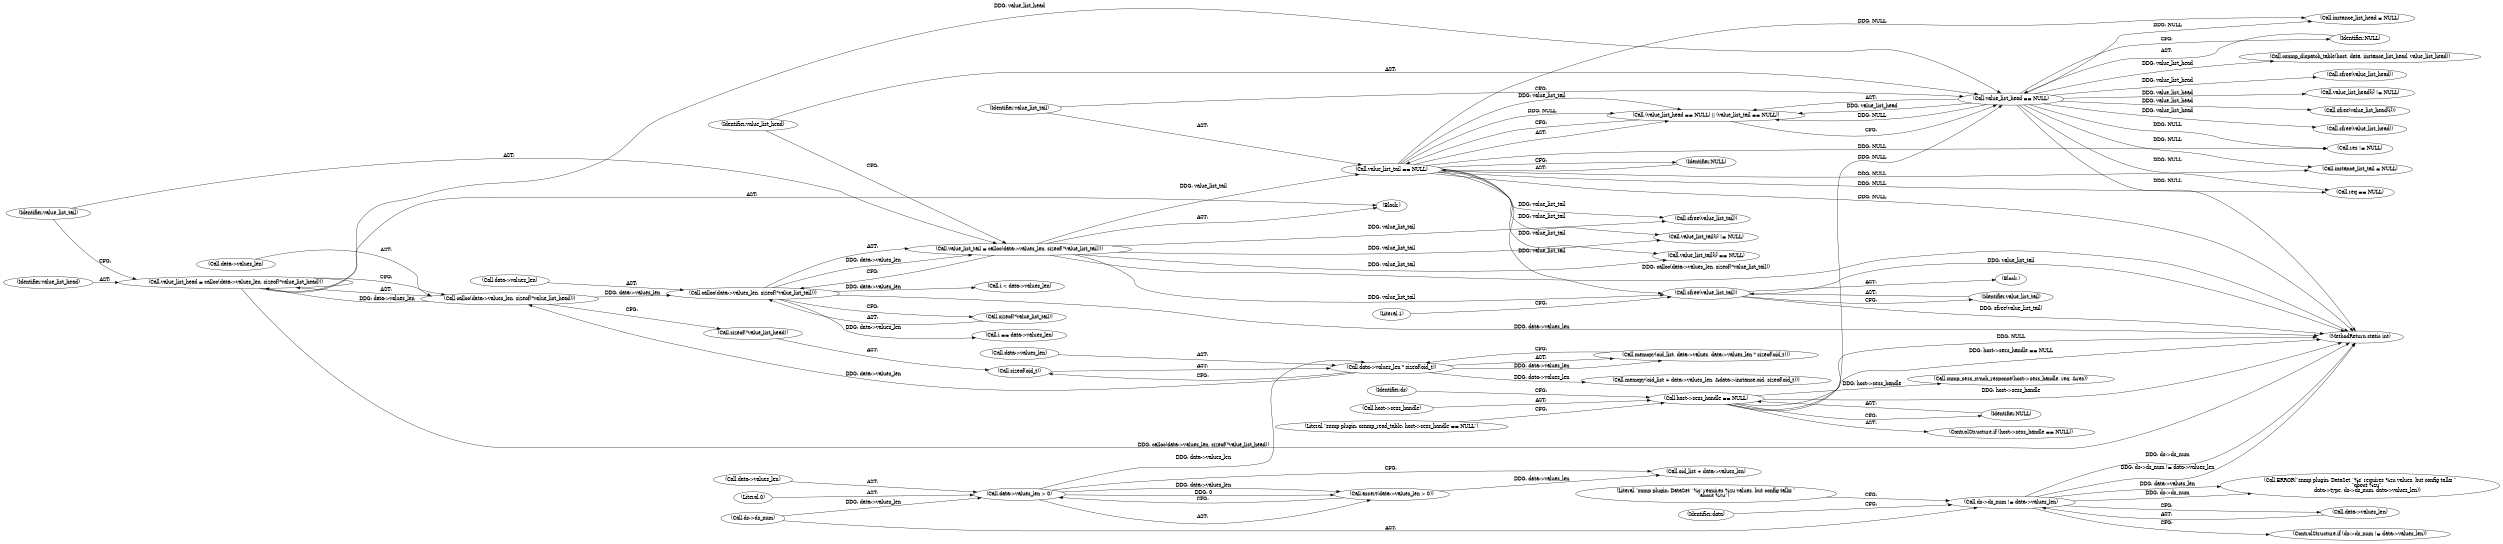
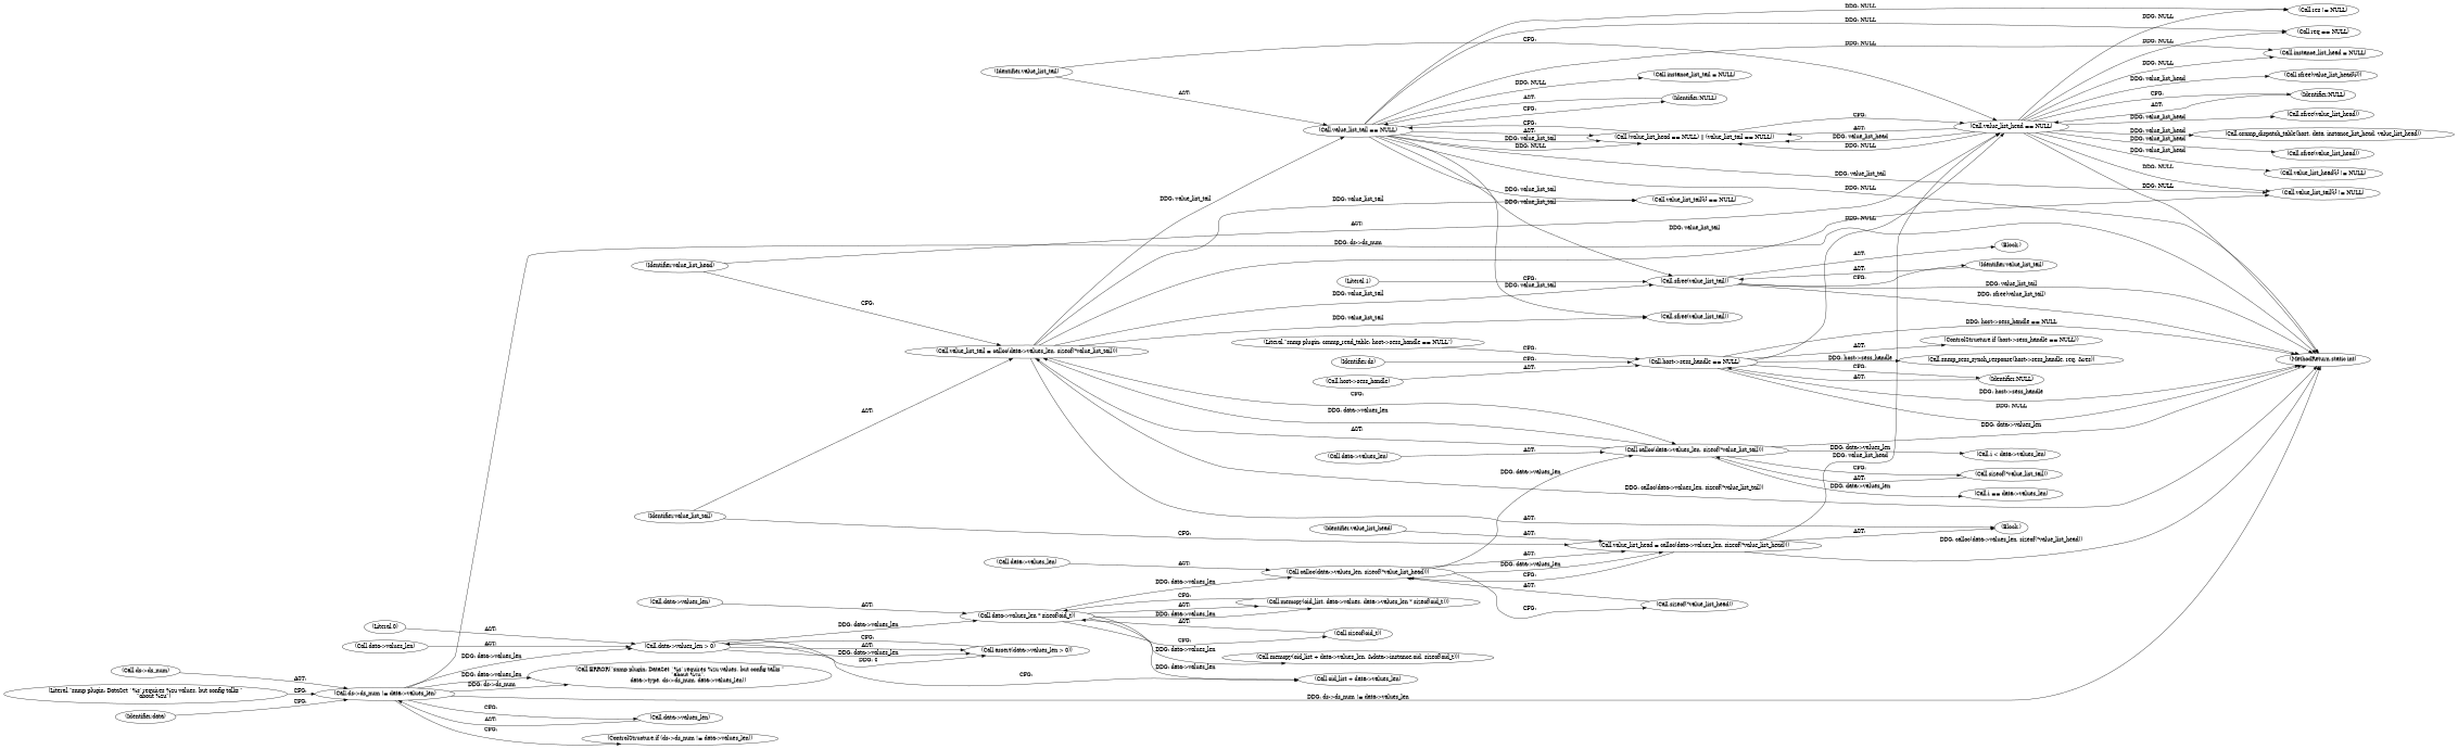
  digraph {
    rankdir=LR
    n1 [label="(Call,sfree(value_list_tail))"]
    n2 [label="(Block,)"]
    n3 [label="(MethodReturn,static int)"]
    n4 [label="(Identifier,value_list_tail)"]
    n5 [label="(Call,value_list_tail == NULL)"]
    n6 [label="(Identifier,NULL)"]
    n7 [label="(Call,res != NULL)"]
    n8 [label="(Call,instance_list_tail = NULL)"]
    n9 [label="(Call,(value_list_head == NULL) || (value_list_tail == NULL))"]
    n10 [label="(Call,req == NULL)"]
    n11 [label="(Call,value_list_tail[i] == NULL)"]
    n12 [label="(Call,sfree(value_list_tail))"]
    n13 [label="(Call,value_list_tail[i] != NULL)"]
    n14 [label="(Call,instance_list_head = NULL)"]
    n15 [label="(Call,value_list_head == NULL)"]
    n16 [label="(Call,value_list_tail = calloc(data->values_len, sizeof(*value_list_tail)))"]
    n17 [label="(Call,calloc(data->values_len, sizeof(*value_list_tail)))"]
    n18 [label="(Block,)"]
    n19 [label="(Call,sizeof(*value_list_tail))"]
    n20 [label="(Call,i == data->values_len)"]
    n21 [label="(Call,i < data->values_len)"]
    n22 [label="(Call,calloc(data->values_len, sizeof(*value_list_head)))"]
    n23 [label="(Call,value_list_head = calloc(data->values_len, sizeof(*value_list_head)))"]
    n24 [label="(Call,sizeof(*value_list_head))"]
    n25 [label="(Call,data->values_len * sizeof(oid_t))"]
    n26 [label="(Call,sizeof(oid_t))"]
    n27 [label="(Call,memcpy(oid_list + data->values_len, &data->instance.oid, sizeof(oid_t)))"]
    n28 [label="(Call,memcpy(oid_list, data->values, data->values_len * sizeof(oid_t)))"]
    n29 [label="(Call,oid_list + data->values_len)"]
    n30 [label="(Call,data->values_len > 0)"]
    n31 [label="(Call,assert(data->values_len > 0))"]
    n32 [label="(Literal,0)"]
    n33 [label="(Call,ds->ds_num != data->values_len)"]
    n34 [label="(Call,data->values_len)"]
    n35 [label="(ControlStructure,if (ds->ds_num != data->values_len))"]
    n36 [label="(Call,ERROR(\"snmp plugin: DataSet `%s' requires %zu values, but config talks \"\n          \"about %zu\",\n          data->type, ds->ds_num, data->values_len))"]
    n37 [label="(Call,csnmp_dispatch_table(host, data, instance_list_head, value_list_head))"]
    n38 [label="(Call,sfree(value_list_head))"]
    n39 [label="(Call,value_list_head[i] != NULL)"]
    n40 [label="(Call,sfree(value_list_head[i]))"]
    n41 [label="(Identifier,NULL)"]
    n42 [label="(Call,sfree(value_list_head))"]
    n43 [label="(Call,host->sess_handle == NULL)"]
    n44 [label="(ControlStructure,if (host->sess_handle == NULL))"]
    n45 [label="(Call,snmp_sess_synch_response(host->sess_handle, req, &res))"]
    n46 [label="(Identifier,NULL)"]
    n47 [label="(Identifier,value_list_head)"]
    n48 [label="(Call,data->values_len)"]
    n49 [label="(Call,data->values_len)"]
    n50 [label="(Call,host->sess_handle)"]
    n51 [label="(Identifier,value_list_head)"]
    n52 [label="(Call,ds->ds_num)"]
    n53 [label="(Literal,1)"]
    n54 [label="(Literal,\"snmp plugin: csnmp_read_table: host->sess_handle == NULL\")"]
    n55 [label="(Literal,\"snmp plugin: DataSet `%s' requires %zu values, but config talks \"\n          \"about %zu\")"]
    n56 [label="(Call,data->values_len)"]
    n57 [label="(Identifier,ds)"]
    n58 [label="(Identifier,data)"]
    n59 [label="(Identifier,value_list_tail)"]
    n60 [label="(Call,data->values_len)"]
    n61 [label="(Identifier,value_list_tail)"]
    n1 -> n2 [label="AST: "]
    n1 -> n3 [label="DDG: value_list_tail"]
    n1 -> n3 [label="DDG: sfree(value_list_tail)"]
    n1 -> n4 [label="CFG: "]
    n4 -> n1 [label="AST: "]
    n5 -> n1 [label="DDG: value_list_tail"]
    n5 -> n3 [label="DDG: NULL"]
    n5 -> n6 [label="CFG: "]
    n5 -> n7 [label="DDG: NULL"]
    n5 -> n8 [label="DDG: NULL"]
    n5 -> n9 [label="AST: "]
    n5 -> n9 [label="DDG: value_list_tail"]
    n5 -> n9 [label="DDG: NULL"]
    n5 -> n10 [label="DDG: NULL"]
    n5 -> n11 [label="DDG: value_list_tail"]
    n5 -> n12 [label="DDG: value_list_tail"]
    n5 -> n13 [label="DDG: value_list_tail"]
    n5 -> n14 [label="DDG: NULL"]
    n6 -> n5 [label="AST: "]
    n9 -> n5 [label="CFG: "]
    n9 -> n15 [label="CFG: "]
    n15 -> n3 [label="DDG: NULL"]
    n15 -> n7 [label="DDG: NULL"]
-   n15 -> n8 [label="DDG: NULL"]
+   n15 -> n13 [label="DDG: NULL"]
    n15 -> n9 [label="AST: "]
    n15 -> n9 [label="DDG: value_list_head"]
    n15 -> n9 [label="DDG: NULL"]
    n15 -> n10 [label="DDG: NULL"]
    n15 -> n14 [label="DDG: NULL"]
    n15 -> n37 [label="DDG: value_list_head"]
    n15 -> n38 [label="DDG: value_list_head"]
    n15 -> n39 [label="DDG: value_list_head"]
    n15 -> n40 [label="DDG: value_list_head"]
    n15 -> n41 [label="CFG: "]
    n15 -> n42 [label="DDG: value_list_head"]
    n16 -> n1 [label="DDG: value_list_tail"]
    n16 -> n3 [label="DDG: calloc(data->values_len, sizeof(*value_list_tail))"]
    n16 -> n5 [label="DDG: value_list_tail"]
    n16 -> n11 [label="DDG: value_list_tail"]
    n16 -> n12 [label="DDG: value_list_tail"]
    n16 -> n13 [label="DDG: value_list_tail"]
    n16 -> n17 [label="CFG: "]
    n16 -> n18 [label="AST: "]
    n17 -> n3 [label="DDG: data->values_len"]
    n17 -> n16 [label="AST: "]
    n17 -> n16 [label="DDG: data->values_len"]
    n17 -> n19 [label="CFG: "]
    n17 -> n20 [label="DDG: data->values_len"]
    n17 -> n21 [label="DDG: data->values_len"]
    n19 -> n17 [label="AST: "]
    n22 -> n17 [label="DDG: data->values_len"]
    n22 -> n23 [label="AST: "]
    n22 -> n23 [label="DDG: data->values_len"]
    n22 -> n24 [label="CFG: "]
    n23 -> n3 [label="DDG: calloc(data->values_len, sizeof(*value_list_head))"]
    n23 -> n15 [label="DDG: value_list_head"]
    n23 -> n18 [label="AST: "]
    n23 -> n22 [label="CFG: "]
-   n24 -> n26 [label="AST: "]
+   n24 -> n22 [label="AST: "]
    n25 -> n22 [label="DDG: data->values_len"]
    n25 -> n26 [label="CFG: "]
    n25 -> n27 [label="DDG: data->values_len"]
    n25 -> n28 [label="AST: "]
    n25 -> n28 [label="DDG: data->values_len"]
-   n31 -> n29 [label="DDG: data->values_len"]
+   n25 -> n29 [label="DDG: data->values_len"]
    n26 -> n25 [label="AST: "]
    n28 -> n25 [label="CFG: "]
    n30 -> n25 [label="DDG: data->values_len"]
    n30 -> n29 [label="CFG: "]
    n30 -> n31 [label="AST: "]
    n30 -> n31 [label="DDG: data->values_len"]
    n30 -> n31 [label="DDG: 0"]
    n31 -> n30 [label="CFG: "]
    n32 -> n30 [label="AST: "]
    n33 -> n3 [label="DDG: ds->ds_num != data->values_len"]
    n33 -> n3 [label="DDG: ds->ds_num"]
-   n52 -> n30 [label="DDG: data->values_len"]
+   n33 -> n30 [label="DDG: data->values_len"]
    n33 -> n34 [label="CFG: "]
    n33 -> n35 [label="CFG: "]
    n33 -> n36 [label="DDG: ds->ds_num"]
    n33 -> n36 [label="DDG: data->values_len"]
    n34 -> n33 [label="AST: "]
    n41 -> n15 [label="AST: "]
    n43 -> n3 [label="DDG: host->sess_handle"]
    n43 -> n3 [label="DDG: NULL"]
    n43 -> n3 [label="DDG: host->sess_handle == NULL"]
    n43 -> n15 [label="DDG: NULL"]
    n43 -> n44 [label="AST: "]
    n43 -> n45 [label="DDG: host->sess_handle"]
    n43 -> n46 [label="CFG: "]
    n46 -> n43 [label="AST: "]
    n47 -> n23 [label="AST: "]
    n48 -> n17 [label="AST: "]
    n49 -> n30 [label="AST: "]
    n50 -> n43 [label="AST: "]
    n51 -> n15 [label="AST: "]
    n51 -> n16 [label="CFG: "]
    n52 -> n33 [label="AST: "]
    n53 -> n1 [label="CFG: "]
    n54 -> n43 [label="CFG: "]
    n55 -> n33 [label="CFG: "]
    n56 -> n25 [label="AST: "]
    n57 -> n43 [label="CFG: "]
    n58 -> n33 [label="CFG: "]
    n59 -> n16 [label="AST: "]
    n59 -> n23 [label="CFG: "]
    n60 -> n22 [label="AST: "]
    n61 -> n5 [label="AST: "]
    n61 -> n15 [label="CFG: "]
  }
